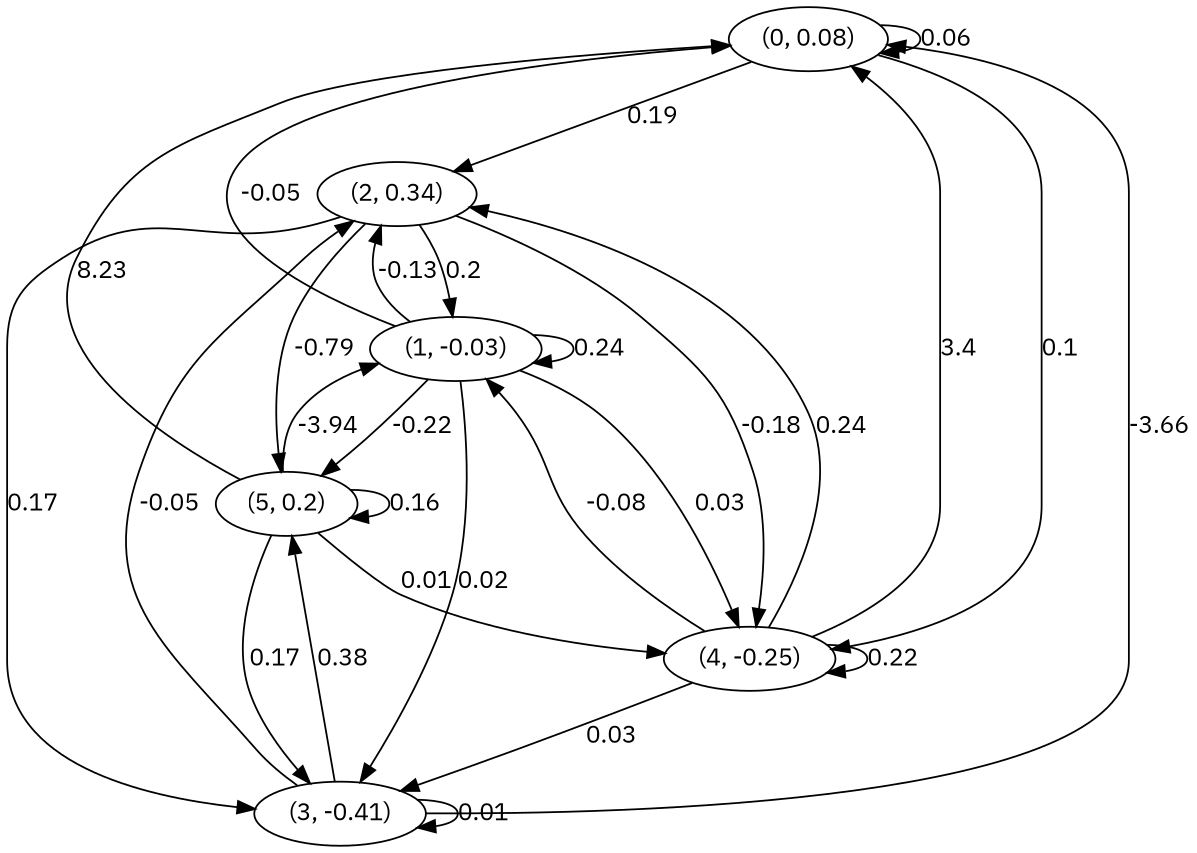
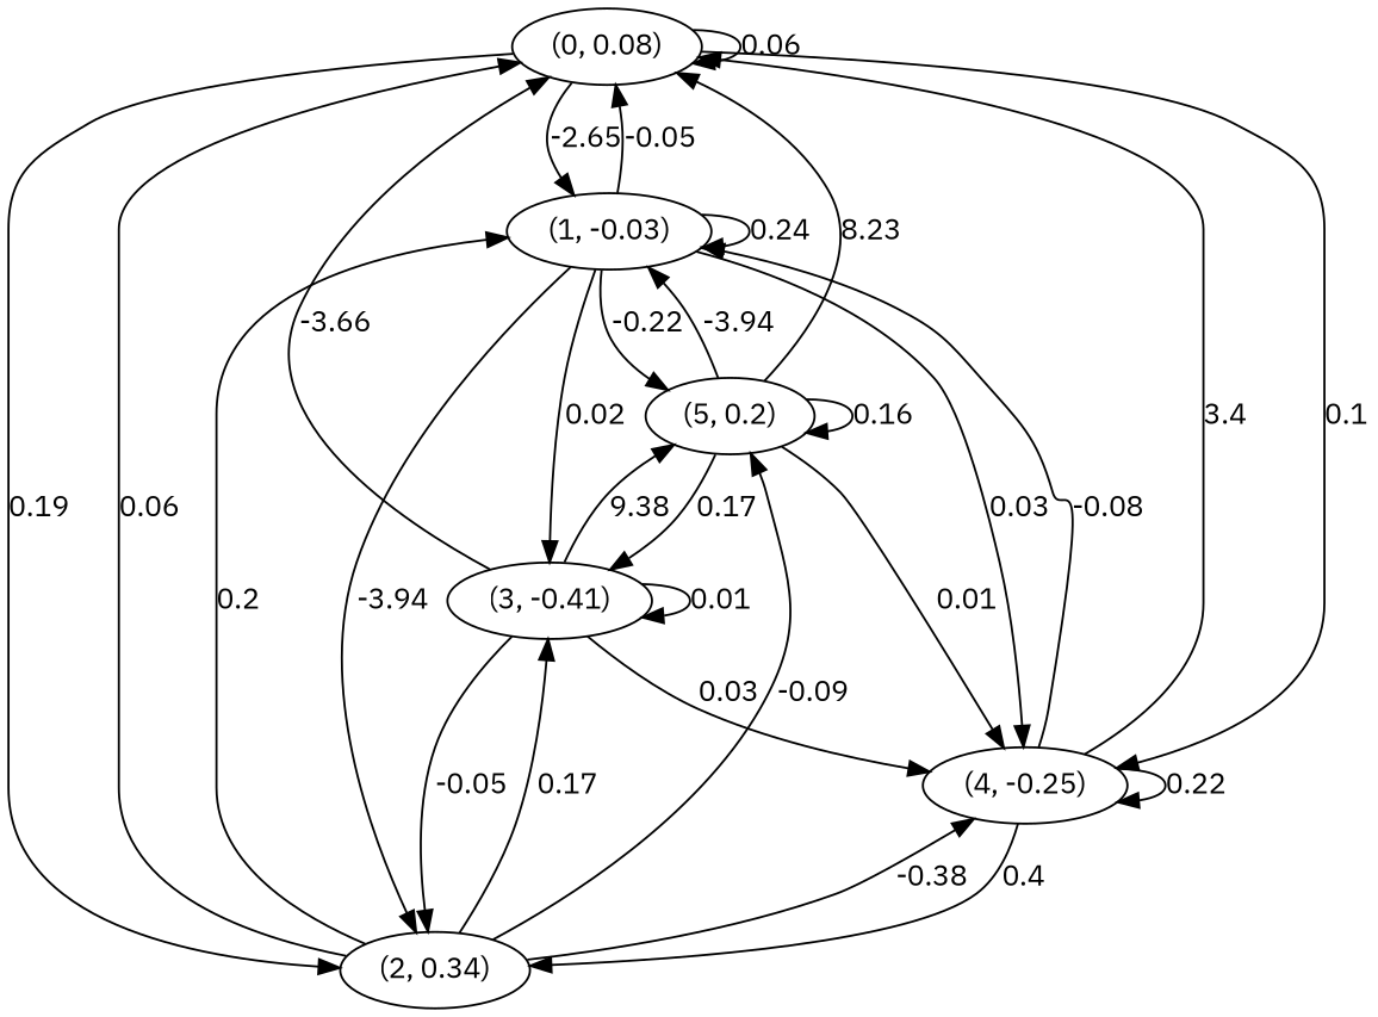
  digraph {
    fontname="IBM Plex Sans"
    node [fontname="IBM Plex Sans"]
    edge [fontname="IBM Plex Sans"]
    n1 [label="(0, 0.08)"]
    n2 [label="(1, -0.03)"]
    n3 [label="(2, 0.34)"]
    n4 [label="(4, -0.25)"]
    n5 [label="(3, -0.41)"]
    n6 [label="(5, 0.2)"]
    n1 -> n1 [label=0.06]
+   n1 -> n2 [label=-2.65]
    n1 -> n3 [label=0.19]
    n1 -> n4 [label=0.1]
    n2 -> n1 [label=-0.05]
    n2 -> n2 [label=0.24]
-   n2 -> n3 [label=-0.13]
+   n2 -> n3 [label=-3.94]
    n2 -> n4 [label=0.03]
    n2 -> n5 [label=0.02]
    n2 -> n6 [label=-0.22]
+   n3 -> n1 [label=0.06]
    n3 -> n2 [label=0.2]
-   n3 -> n4 [label=-0.18]
+   n3 -> n4 [label=-0.38]
    n3 -> n5 [label=0.17]
-   n3 -> n6 [label=-0.79]
+   n3 -> n6 [label=-0.09]
    n4 -> n1 [label=3.4]
    n4 -> n2 [label=-0.08]
-   n4 -> n3 [label=0.24]
+   n4 -> n3 [label=0.4]
    n4 -> n4 [label=0.22]
    n5 -> n1 [label=-3.66]
    n5 -> n3 [label=-0.05]
-   n4 -> n5 [label=0.03]
+   n5 -> n4 [label=0.03]
    n5 -> n5 [label=0.01]
-   n5 -> n6 [label=0.38]
+   n5 -> n6 [label=9.38]
    n6 -> n1 [label=8.23]
    n6 -> n2 [label=-3.94]
    n6 -> n4 [label=0.01]
    n6 -> n5 [label=0.17]
    n6 -> n6 [label=0.16]
  }
